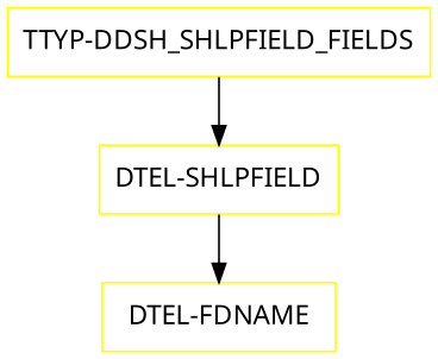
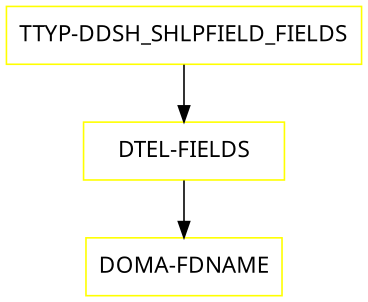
  digraph {
    fontname="Noto Sans"
    node [color=yellow fontname="Noto Sans" shape=box]
    edge [fontname="Noto Sans"]
    n1 [label="TTYP-DDSH_SHLPFIELD_FIELDS"]
-   "DTEL-SHLPFIELD"
-   "DOMA-FDNAME" [label="DTEL-FDNAME"]
+   "DTEL-SHLPFIELD" [label="DTEL-FIELDS"]
+   "DOMA-FDNAME"
    n1 -> "DTEL-SHLPFIELD"
    "DTEL-SHLPFIELD" -> "DOMA-FDNAME"
  }
